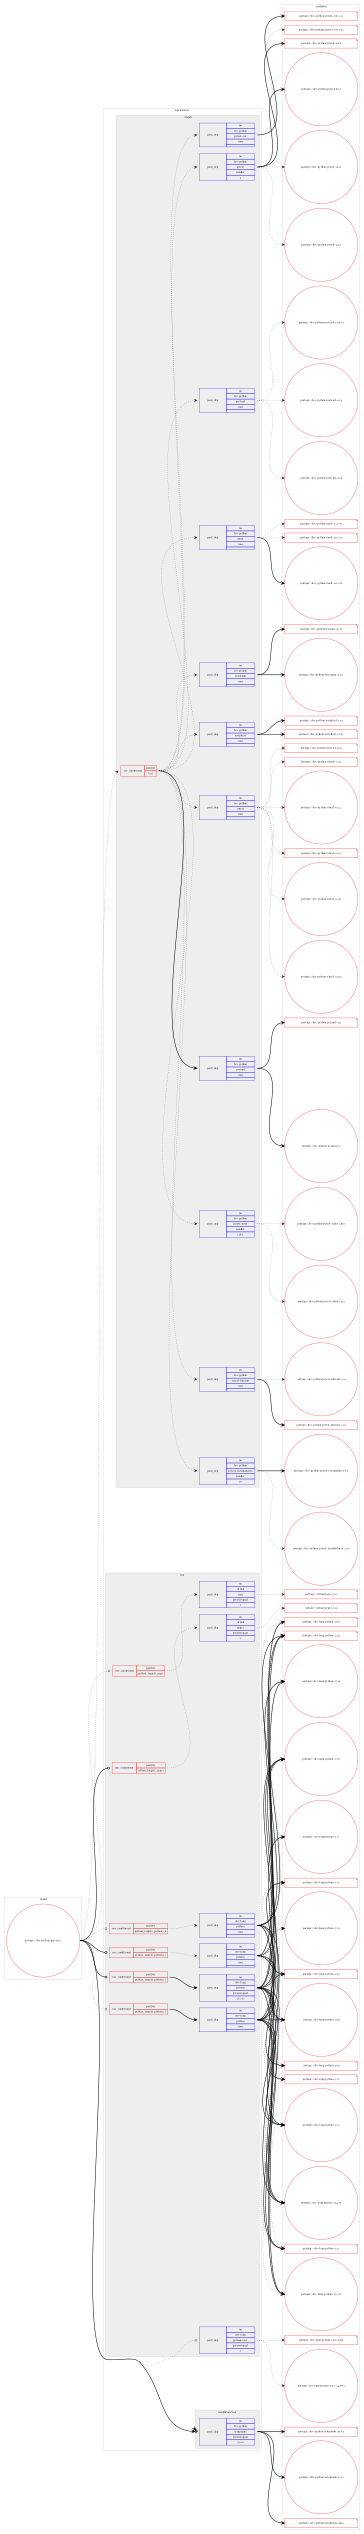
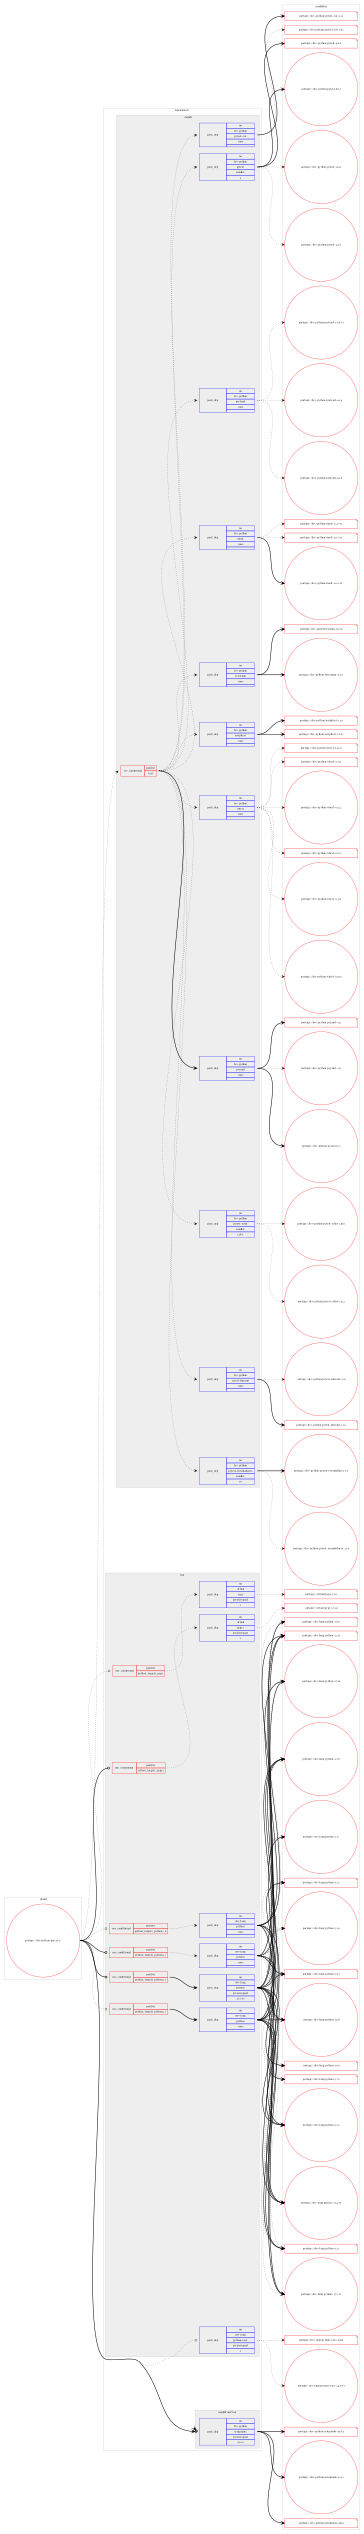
  digraph {
    compound=true
    concentrate=true
    fontname="Playfair Display"
    fontsize=10
    newrank=true
    rankdir=LR
    ranksep=1.5
    node [color=red fontname="Playfair Display" fontsize=10 shape=circle]
    edge [arrowhead=vee fontname="Playfair Display" headport=w style=dotted tailport=e weight=100]
    n1 [label="portage://dev-python/pip-19.3.1" width=4]
    n2 [color=blue label=<<TABLE BORDER="0" CELLBORDER="1" CELLSPACING="0" CELLPADDING="4" WIDTH="220"><TR><TD ROWSPAN="6" CELLPADDING="30">pack_dep</TD></TR><TR><TD WIDTH="110">no</TD></TR><TR><TD>dev-python</TD></TR><TR><TD>freezegun</TD></TR><TR><TD>none</TD></TR><TR><TD></TD></TR></TABLE>> shape=none]
    n3 [color=blue label=<<TABLE BORDER="0" CELLBORDER="1" CELLSPACING="0" CELLPADDING="4" WIDTH="220"><TR><TD ROWSPAN="6" CELLPADDING="30">pack_dep</TD></TR><TR><TD WIDTH="110">no</TD></TR><TR><TD>dev-python</TD></TR><TR><TD>mock</TD></TR><TR><TD>none</TD></TR><TR><TD></TD></TR></TABLE>> shape=none]
    n4 [color=blue label=<<TABLE BORDER="0" CELLBORDER="1" CELLSPACING="0" CELLPADDING="4" WIDTH="220"><TR><TD ROWSPAN="6" CELLPADDING="30">pack_dep</TD></TR><TR><TD WIDTH="110">no</TD></TR><TR><TD>dev-python</TD></TR><TR><TD>pretend</TD></TR><TR><TD>none</TD></TR><TR><TD></TD></TR></TABLE>> shape=none]
    n5 [color=blue label=<<TABLE BORDER="0" CELLBORDER="1" CELLSPACING="0" CELLPADDING="4" WIDTH="220"><TR><TD ROWSPAN="6" CELLPADDING="30">pack_dep</TD></TR><TR><TD WIDTH="110">no</TD></TR><TR><TD>dev-python</TD></TR><TR><TD>pytest</TD></TR><TR><TD>smaller</TD></TR><TR><TD>4</TD></TR></TABLE>> shape=none]
    n6 [color=blue label=<<TABLE BORDER="0" CELLBORDER="1" CELLSPACING="0" CELLPADDING="4" WIDTH="220"><TR><TD ROWSPAN="6" CELLPADDING="30">pack_dep</TD></TR><TR><TD WIDTH="110">no</TD></TR><TR><TD>dev-python</TD></TR><TR><TD>pytest-cov</TD></TR><TR><TD>none</TD></TR><TR><TD></TD></TR></TABLE>> shape=none]
    n7 [color=blue label=<<TABLE BORDER="0" CELLBORDER="1" CELLSPACING="0" CELLPADDING="4" WIDTH="220"><TR><TD ROWSPAN="6" CELLPADDING="30">pack_dep</TD></TR><TR><TD WIDTH="110">no</TD></TR><TR><TD>dev-python</TD></TR><TR><TD>pytest-rerunfailures</TD></TR><TR><TD>smaller</TD></TR><TR><TD>7.0</TD></TR></TABLE>> shape=none]
    n8 [color=blue label=<<TABLE BORDER="0" CELLBORDER="1" CELLSPACING="0" CELLPADDING="4" WIDTH="220"><TR><TD ROWSPAN="6" CELLPADDING="30">pack_dep</TD></TR><TR><TD WIDTH="110">no</TD></TR><TR><TD>dev-python</TD></TR><TR><TD>pytest-timeout</TD></TR><TR><TD>none</TD></TR><TR><TD></TD></TR></TABLE>> shape=none]
    n9 [color=blue label=<<TABLE BORDER="0" CELLBORDER="1" CELLSPACING="0" CELLPADDING="4" WIDTH="220"><TR><TD ROWSPAN="6" CELLPADDING="30">pack_dep</TD></TR><TR><TD WIDTH="110">no</TD></TR><TR><TD>dev-python</TD></TR><TR><TD>pytest-xdist</TD></TR><TR><TD>smaller</TD></TR><TR><TD>1.28.0</TD></TR></TABLE>> shape=none]
    n10 [color=blue label=<<TABLE BORDER="0" CELLBORDER="1" CELLSPACING="0" CELLPADDING="4" WIDTH="220"><TR><TD ROWSPAN="6" CELLPADDING="30">pack_dep</TD></TR><TR><TD WIDTH="110">no</TD></TR><TR><TD>dev-python</TD></TR><TR><TD>pyyaml</TD></TR><TR><TD>none</TD></TR><TR><TD></TD></TR></TABLE>> shape=none]
    n11 [color=blue label=<<TABLE BORDER="0" CELLBORDER="1" CELLSPACING="0" CELLPADDING="4" WIDTH="220"><TR><TD ROWSPAN="6" CELLPADDING="30">pack_dep</TD></TR><TR><TD WIDTH="110">no</TD></TR><TR><TD>dev-python</TD></TR><TR><TD>wheel</TD></TR><TR><TD>none</TD></TR><TR><TD></TD></TR></TABLE>> shape=none]
    n12 [color=blue label=<<TABLE BORDER="0" CELLBORDER="1" CELLSPACING="0" CELLPADDING="4" WIDTH="220"><TR><TD ROWSPAN="6" CELLPADDING="30">pack_dep</TD></TR><TR><TD WIDTH="110">no</TD></TR><TR><TD>dev-python</TD></TR><TR><TD>scripttest</TD></TR><TR><TD>none</TD></TR><TR><TD></TD></TR></TABLE>> shape=none]
    n13 [label=<<TABLE BORDER="0" CELLBORDER="1" CELLSPACING="0" CELLPADDING="4"><TR><TD ROWSPAN="3" CELLPADDING="10">use_conditional</TD></TR><TR><TD>positive</TD></TR><TR><TD>test</TD></TR></TABLE>> shape=none]
    n14 [color=blue label=<<TABLE BORDER="0" CELLBORDER="1" CELLSPACING="0" CELLPADDING="4" WIDTH="220"><TR><TD ROWSPAN="6" CELLPADDING="30">pack_dep</TD></TR><TR><TD WIDTH="110">no</TD></TR><TR><TD>dev-python</TD></TR><TR><TD>setuptools</TD></TR><TR><TD>greaterequal</TD></TR><TR><TD>39.2.0</TD></TR></TABLE>> shape=none]
    n15 [color=blue label=<<TABLE BORDER="0" CELLBORDER="1" CELLSPACING="0" CELLPADDING="4" WIDTH="220"><TR><TD ROWSPAN="6" CELLPADDING="30">pack_dep</TD></TR><TR><TD WIDTH="110">no</TD></TR><TR><TD>virtual</TD></TR><TR><TD>pypy</TD></TR><TR><TD>greaterequal</TD></TR><TR><TD>5</TD></TR></TABLE>> shape=none]
    n16 [label=<<TABLE BORDER="0" CELLBORDER="1" CELLSPACING="0" CELLPADDING="4"><TR><TD ROWSPAN="3" CELLPADDING="10">use_conditional</TD></TR><TR><TD>positive</TD></TR><TR><TD>python_targets_pypy</TD></TR></TABLE>> shape=none]
    n17 [color=blue label=<<TABLE BORDER="0" CELLBORDER="1" CELLSPACING="0" CELLPADDING="4" WIDTH="220"><TR><TD ROWSPAN="6" CELLPADDING="30">pack_dep</TD></TR><TR><TD WIDTH="110">no</TD></TR><TR><TD>virtual</TD></TR><TR><TD>pypy3</TD></TR><TR><TD>greaterequal</TD></TR><TR><TD>5</TD></TR></TABLE>> shape=none]
    n18 [label=<<TABLE BORDER="0" CELLBORDER="1" CELLSPACING="0" CELLPADDING="4"><TR><TD ROWSPAN="3" CELLPADDING="10">use_conditional</TD></TR><TR><TD>positive</TD></TR><TR><TD>python_targets_pypy3</TD></TR></TABLE>> shape=none]
    n19 [color=blue label=<<TABLE BORDER="0" CELLBORDER="1" CELLSPACING="0" CELLPADDING="4" WIDTH="220"><TR><TD ROWSPAN="6" CELLPADDING="30">pack_dep</TD></TR><TR><TD WIDTH="110">no</TD></TR><TR><TD>dev-lang</TD></TR><TR><TD>python</TD></TR><TR><TD>greaterequal</TD></TR><TR><TD>2.7.5-r2</TD></TR></TABLE>> shape=none]
    n20 [label=<<TABLE BORDER="0" CELLBORDER="1" CELLSPACING="0" CELLPADDING="4"><TR><TD ROWSPAN="3" CELLPADDING="10">use_conditional</TD></TR><TR><TD>positive</TD></TR><TR><TD>python_targets_python2_7</TD></TR></TABLE>> shape=none]
    n21 [color=blue label=<<TABLE BORDER="0" CELLBORDER="1" CELLSPACING="0" CELLPADDING="4" WIDTH="220"><TR><TD ROWSPAN="6" CELLPADDING="30">pack_dep</TD></TR><TR><TD WIDTH="110">no</TD></TR><TR><TD>dev-lang</TD></TR><TR><TD>python</TD></TR><TR><TD>none</TD></TR><TR><TD></TD></TR></TABLE>> shape=none]
    n22 [label=<<TABLE BORDER="0" CELLBORDER="1" CELLSPACING="0" CELLPADDING="4"><TR><TD ROWSPAN="3" CELLPADDING="10">use_conditional</TD></TR><TR><TD>positive</TD></TR><TR><TD>python_targets_python3_5</TD></TR></TABLE>> shape=none]
    n23 [color=blue label=<<TABLE BORDER="0" CELLBORDER="1" CELLSPACING="0" CELLPADDING="4" WIDTH="220"><TR><TD ROWSPAN="6" CELLPADDING="30">pack_dep</TD></TR><TR><TD WIDTH="110">no</TD></TR><TR><TD>dev-lang</TD></TR><TR><TD>python</TD></TR><TR><TD>none</TD></TR><TR><TD></TD></TR></TABLE>> shape=none]
    n24 [label=<<TABLE BORDER="0" CELLBORDER="1" CELLSPACING="0" CELLPADDING="4"><TR><TD ROWSPAN="3" CELLPADDING="10">use_conditional</TD></TR><TR><TD>positive</TD></TR><TR><TD>python_targets_python3_6</TD></TR></TABLE>> shape=none]
    n25 [color=blue label=<<TABLE BORDER="0" CELLBORDER="1" CELLSPACING="0" CELLPADDING="4" WIDTH="220"><TR><TD ROWSPAN="6" CELLPADDING="30">pack_dep</TD></TR><TR><TD WIDTH="110">no</TD></TR><TR><TD>dev-lang</TD></TR><TR><TD>python</TD></TR><TR><TD>none</TD></TR><TR><TD></TD></TR></TABLE>> shape=none]
    n26 [label=<<TABLE BORDER="0" CELLBORDER="1" CELLSPACING="0" CELLPADDING="4"><TR><TD ROWSPAN="3" CELLPADDING="10">use_conditional</TD></TR><TR><TD>positive</TD></TR><TR><TD>python_targets_python3_7</TD></TR></TABLE>> shape=none]
    n27 [color=blue label=<<TABLE BORDER="0" CELLBORDER="1" CELLSPACING="0" CELLPADDING="4" WIDTH="220"><TR><TD ROWSPAN="6" CELLPADDING="30">pack_dep</TD></TR><TR><TD WIDTH="110">no</TD></TR><TR><TD>dev-lang</TD></TR><TR><TD>python-exec</TD></TR><TR><TD>greaterequal</TD></TR><TR><TD>2</TD></TR></TABLE>> shape=none]
    n28 [label="portage://dev-pack/freezegun-0.3.10" shape=note width=4]
    n29 [label="portage://dev-python/freezegun-0.3.11" width=4]
    n30 [label="portage://dev-python/mock-1.0.1-r2" width=4]
    n31 [label="portage://dev-python/mock-1.3.0-r2" shape=note width=4]
    n32 [label="portage://dev-python/mock-3.0.5-r1" shape=note width=4]
    n33 [label="portage://dev-python/pretend-1.0.8" width=4]
    n34 [label="portage://dev-python/pretend-1.0.8-r1" width=4]
    n35 [label="portage://dev-python/pretend-1.0.9" width=4]
    n36 [label="portage://dev-python/pytest-3.10.1" width=4]
    n37 [label="portage://dev-python/pytest-4.5.0" width=4]
    n38 [label="portage://dev-python/pytest-4.6.6" shape=note width=4]
    n39 [label="portage://dev-python/pytest-8.0.1" width=4]
    n40 [label="portage://dev-python/pytest-cov-2.3.1" shape=note width=4]
    n41 [label="portage://dev-portage/pytest-cov-2.6.1" shape=note width=4]
    n42 [label="portage://dev-python/pytest-rerunfailures-2.1.0" width=4]
    n43 [label="portage://dev-python/pytest-rerunfailures-7.0" width=4]
    n44 [label="portage://dev-python/pytest-timeout-1.2.0" shape=note width=4]
    n45 [label="portage://dev-python/pytest-timeout-1.2.1" width=4]
    n46 [label="portage://dev-python/pytest-xdist-1.23.2" width=4]
    n47 [label="portage://dev-python/pytest-xdist-1.28.0" width=4]
    n48 [label="portage://dev-python/pyyaml-3.12" shape=note width=4]
+   n49 [label="portage://dev-python/pyyaml-3.13" width=4]
    n50 [label="portage://dev-python/pyyaml-5.1" width=4]
    n51 [label="portage://dev-python/scripttest-1.2-r1" shape=note width=4]
    n52 [label="portage://dev-python/scripttest-1.3.0" shape=note width=4]
    n53 [label="portage://dev-python/wheel-0.29.0" width=4]
    n54 [label="portage://dev-python/wheel-0.30.0" shape=note width=4]
    n55 [label="portage://dev-python/wheel-0.31.1" shape=note width=4]
    n56 [label="portage://dev-python/wheel-0.32.2" width=4]
    n57 [label="portage://dev-python/wheel-0.32.3" shape=note width=4]
    n58 [label="portage://dev-python/wheel-0.33.1" width=4]
    n59 [label="portage://dev-python/setuptools-40.6.3" shape=note width=4]
    n60 [label="portage://dev-python/setuptools-41.5.1" width=4]
    n61 [label="portage://dev-python/setuptools-9999" shape=note width=4]
    n62 [label="portage://virtual/pypy-7.2.0" shape=note width=4]
    n63 [label="portage://virtual/pypy3-7.2.0" shape=note width=4]
    n64 [label="portage://dev-lang/python-2.7.15" shape=note width=4]
    n65 [label="portage://dev-lang/python-2.7.16" width=4]
    n66 [label="portage://dev-lang/python-2.7.17" width=4]
    n67 [label="portage://dev-lang/python-3.5.5" width=4]
    n68 [label="portage://dev-lang/python-3.5.7" shape=note width=4]
    n69 [label="portage://dev-lang/python-3.5.9" width=4]
    n70 [label="portage://dev-lang/python-3.6.5" shape=note width=4]
    n71 [label="portage://dev-lang/python-3.6.8" width=4]
    n72 [label="portage://dev-lang/python-3.6.9" shape=note width=4]
    n73 [label="portage://dev-lang/python-3.7.2" shape=note width=4]
    n74 [label="portage://dev-lang/python-3.7.3" width=4]
    n75 [label="portage://dev-lang/python-3.7.4-r1" width=4]
    n76 [label="portage://dev-lang/python-3.7.5" shape=note width=4]
    n77 [label="portage://dev-lang/python-3.7.5-r1" width=4]
    n78 [label="portage://dev-lang/python-3.8.0" shape=note width=4]
    n79 [label="portage://dev-lang/python-exec-2.4.6-r1" width=4]
    n80 [label="portage://dev-lang/python-exec-9999" shape=note width=4]
    subgraph cluster_1 {
      color=gray
      label=<<i>ebuild</i>>
      rank=same
      n1
    }
    subgraph cluster_2 {
      color=gray
      label=<<i>dependencies</i>>
      subgraph cluster_3 {
        color=gray
        fillcolor="#eeeeee"
        label=<<i>compile</i>>
        style=filled
        subgraph sub_4 {
          color=gray
          fillcolor="#eeeeee"
          label=<<i>compile</i>>
          style=filled
          n13
          subgraph sub_5 {
            color=gray
            fillcolor="#eeeeee"
            label=<<i>compile</i>>
            style=filled
            n2
          }
          subgraph sub_6 {
            color=gray
            fillcolor="#eeeeee"
            label=<<i>compile</i>>
            style=filled
            n3
          }
          subgraph sub_7 {
            color=gray
            fillcolor="#eeeeee"
            label=<<i>compile</i>>
            style=filled
            n4
          }
          subgraph sub_8 {
            color=gray
            fillcolor="#eeeeee"
            label=<<i>compile</i>>
            style=filled
            n5
          }
          subgraph sub_9 {
            color=gray
            fillcolor="#eeeeee"
            label=<<i>compile</i>>
            style=filled
            n6
          }
          subgraph sub_10 {
            color=gray
            fillcolor="#eeeeee"
            label=<<i>compile</i>>
            style=filled
            n7
          }
          subgraph sub_11 {
            color=gray
            fillcolor="#eeeeee"
            label=<<i>compile</i>>
            style=filled
            n8
          }
          subgraph sub_12 {
            color=gray
            fillcolor="#eeeeee"
            label=<<i>compile</i>>
            style=filled
            n9
          }
          subgraph sub_13 {
            color=gray
            fillcolor="#eeeeee"
            label=<<i>compile</i>>
            style=filled
            n10
          }
          subgraph sub_14 {
            color=gray
            fillcolor="#eeeeee"
            label=<<i>compile</i>>
            style=filled
            n11
          }
          subgraph sub_15 {
            color=gray
            fillcolor="#eeeeee"
            label=<<i>compile</i>>
            style=filled
            n12
          }
        }
      }
      subgraph cluster_16 {
        color=gray
        fillcolor="#eeeeee"
        label=<<i>compile and run</i>>
        style=filled
        subgraph sub_17 {
          color=gray
          fillcolor="#eeeeee"
          label=<<i>compile and run</i>>
          style=filled
          n14
        }
      }
      subgraph cluster_18 {
        color=gray
        fillcolor="#eeeeee"
        label=<<i>run</i>>
        style=filled
        subgraph sub_19 {
          color=gray
          fillcolor="#eeeeee"
          label=<<i>run</i>>
          style=filled
          n16
          subgraph sub_20 {
            color=gray
            fillcolor="#eeeeee"
            label=<<i>run</i>>
            style=filled
            n15
          }
        }
        subgraph sub_21 {
          color=gray
          fillcolor="#eeeeee"
          label=<<i>run</i>>
          style=filled
          n18
          subgraph sub_22 {
            color=gray
            fillcolor="#eeeeee"
            label=<<i>run</i>>
            style=filled
            n17
          }
        }
        subgraph sub_23 {
          color=gray
          fillcolor="#eeeeee"
          label=<<i>run</i>>
          style=filled
          n20
          subgraph sub_24 {
            color=gray
            fillcolor="#eeeeee"
            label=<<i>run</i>>
            style=filled
            n19
          }
        }
        subgraph sub_25 {
          color=gray
          fillcolor="#eeeeee"
          label=<<i>run</i>>
          style=filled
          n22
          subgraph sub_26 {
            color=gray
            fillcolor="#eeeeee"
            label=<<i>run</i>>
            style=filled
            n21
          }
        }
        subgraph sub_27 {
          color=gray
          fillcolor="#eeeeee"
          label=<<i>run</i>>
          style=filled
          n24
          subgraph sub_28 {
            color=gray
            fillcolor="#eeeeee"
            label=<<i>run</i>>
            style=filled
            n23
          }
        }
        subgraph sub_29 {
          color=gray
          fillcolor="#eeeeee"
          label=<<i>run</i>>
          style=filled
          n26
          subgraph sub_30 {
            color=gray
            fillcolor="#eeeeee"
            label=<<i>run</i>>
            style=filled
            n25
          }
        }
        subgraph sub_31 {
          color=gray
          fillcolor="#eeeeee"
          label=<<i>run</i>>
          style=filled
          n27
        }
      }
    }
    subgraph cluster_32 {
      color=gray
      label=<<i>candidates</i>>
      rank=same
      subgraph sub_33 {
        color=black
        label=<<i>candidates</i>>
        nodesep=1
        rank=same
        n28
        n29
      }
      subgraph sub_34 {
        color=black
        label=<<i>candidates</i>>
        nodesep=1
        rank=same
        n30
        n31
        n32
      }
      subgraph sub_35 {
        color=black
        label=<<i>candidates</i>>
        nodesep=1
        rank=same
        n33
        n34
        n35
      }
      subgraph sub_36 {
        color=black
        label=<<i>candidates</i>>
        nodesep=1
        rank=same
        n36
        n37
        n38
        n39
      }
      subgraph sub_37 {
        color=black
        label=<<i>candidates</i>>
        nodesep=1
        rank=same
        n40
        n41
      }
      subgraph sub_38 {
        color=black
        label=<<i>candidates</i>>
        nodesep=1
        rank=same
        n42
        n43
      }
      subgraph sub_39 {
        color=black
        label=<<i>candidates</i>>
        nodesep=1
        rank=same
        n44
        n45
      }
      subgraph sub_40 {
        color=black
        label=<<i>candidates</i>>
        nodesep=1
        rank=same
        n46
        n47
      }
      subgraph sub_41 {
        color=black
        label=<<i>candidates</i>>
        nodesep=1
        rank=same
        n48
+       n49
        n50
      }
      subgraph sub_42 {
        color=black
        label=<<i>candidates</i>>
        nodesep=1
        rank=same
        n51
        n52
      }
      subgraph sub_43 {
        color=black
        label=<<i>candidates</i>>
        nodesep=1
        rank=same
        n53
        n54
        n55
        n56
        n57
        n58
      }
      subgraph sub_44 {
        color=black
        label=<<i>candidates</i>>
        nodesep=1
        rank=same
        n59
        n60
        n61
      }
      subgraph sub_45 {
        color=black
        label=<<i>candidates</i>>
        nodesep=1
        rank=same
        n62
      }
      subgraph sub_46 {
        color=black
        label=<<i>candidates</i>>
        nodesep=1
        rank=same
        n63
      }
      subgraph sub_47 {
        color=black
        label=<<i>candidates</i>>
        nodesep=1
        rank=same
        n64
        n65
        n66
        n67
        n68
        n69
        n70
        n71
        n72
        n73
        n74
        n75
        n76
        n77
        n78
      }
      subgraph sub_48 {
        color=black
        label=<<i>candidates</i>>
        nodesep=1
        rank=same
        n64
        n65
        n66
        n67
        n68
        n69
        n70
        n71
        n72
        n73
        n74
        n75
        n76
        n77
        n78
      }
      subgraph sub_49 {
        color=black
        label=<<i>candidates</i>>
        nodesep=1
        rank=same
        n64
        n65
        n66
        n67
        n68
        n69
        n70
        n71
        n72
        n73
        n74
        n75
        n76
        n77
        n78
      }
      subgraph sub_50 {
        color=black
        label=<<i>candidates</i>>
        nodesep=1
        rank=same
        n64
        n65
        n66
        n67
        n68
        n69
        n70
        n71
        n72
        n73
        n74
        n75
        n76
        n77
        n78
      }
      subgraph sub_51 {
        color=black
        label=<<i>candidates</i>>
        nodesep=1
        rank=same
        n79
        n80
      }
    }
    n1 -> n13 [weight=20]
    n1 -> n14 [arrowhead=odotvee style=bold weight=20]
    n1 -> n16 [arrowhead=odot weight=20]
    n1 -> n18 [arrowhead=odot style=bold weight=20]
    n1 -> n20 [arrowhead=odot style=bold weight=20]
    n1 -> n22 [arrowhead=odot weight=20]
    n1 -> n24 [arrowhead=odot weight=20]
    n1 -> n26 [arrowhead=odot style=bold weight=20]
    n1 -> n27 [arrowhead=odot weight=20]
    n2 -> n28 [style=bold]
    n2 -> n29 [style=bold]
    n3 -> n30 [style=bold]
    n3 -> n31
    n3 -> n32
    n4 -> n33
    n4 -> n34
    n4 -> n35
    n5 -> n36
    n5 -> n37
    n5 -> n38 [style=bold]
    n5 -> n39 [style=bold]
    n6 -> n40 [style=bold]
    n6 -> n41
    n7 -> n42
    n7 -> n43 [style=bold]
    n8 -> n44 [style=bold]
    n8 -> n45
    n9 -> n46
    n9 -> n47
    n10 -> n48 [style=bold]
+   n10 -> n49
    n10 -> n50 [style=bold]
    n11 -> n53
    n11 -> n54
    n11 -> n55
    n11 -> n56
    n11 -> n57
    n11 -> n58
    n12 -> n51 [style=bold]
    n12 -> n52 [style=bold]
    n13 -> n2 [weight=20]
    n13 -> n3 [weight=20]
    n13 -> n4 [weight=20]
    n13 -> n5 [weight=20]
    n13 -> n6 [weight=20]
    n13 -> n7 [weight=20]
    n13 -> n8 [weight=20]
    n13 -> n9 [weight=20]
    n13 -> n10 [style=bold weight=20]
    n13 -> n11 [weight=20]
    n13 -> n12 [weight=20]
    n14 -> n59 [style=bold]
    n14 -> n60 [style=bold]
    n14 -> n61 [style=bold]
    n15 -> n62
    n16 -> n15 [weight=20]
    n17 -> n63
    n18 -> n17 [weight=20]
    n19 -> n64
    n19 -> n65 [style=bold]
    n19 -> n66 [style=bold]
    n19 -> n67
    n19 -> n68 [style=bold]
    n19 -> n69
    n19 -> n70
    n19 -> n71 [style=bold]
    n19 -> n72
    n19 -> n73 [style=bold]
    n19 -> n74 [style=bold]
    n19 -> n75 [style=bold]
    n19 -> n76 [style=bold]
    n19 -> n77 [style=bold]
    n19 -> n78 [style=bold]
    n20 -> n19 [style=bold weight=20]
    n21 -> n64 [style=bold]
    n21 -> n65
    n21 -> n66 [style=bold]
    n21 -> n67 [style=bold]
    n21 -> n68
    n21 -> n69
    n21 -> n70 [style=bold]
    n21 -> n71 [style=bold]
    n21 -> n72
    n21 -> n73
    n21 -> n74 [style=bold]
    n21 -> n75 [style=bold]
    n21 -> n76 [style=bold]
    n21 -> n77
    n21 -> n78
    n22 -> n21 [style=bold weight=20]
    n23 -> n64 [style=bold]
    n23 -> n65 [style=bold]
    n23 -> n66
    n23 -> n67
    n23 -> n68
    n23 -> n69
    n23 -> n70
    n23 -> n71
    n23 -> n72
    n23 -> n73
    n23 -> n74 [style=bold]
    n23 -> n75 [style=bold]
    n23 -> n76
    n23 -> n77 [style=bold]
    n23 -> n78
    n24 -> n23 [weight=20]
    n25 -> n64 [style=bold]
    n25 -> n65
    n25 -> n66 [style=bold]
    n25 -> n67
    n25 -> n68
    n25 -> n69
    n25 -> n70 [style=bold]
    n25 -> n71
    n25 -> n72 [style=bold]
    n25 -> n73
    n25 -> n74
    n25 -> n75
    n25 -> n76
    n25 -> n77
    n25 -> n78
    n26 -> n25 [weight=20]
    n27 -> n79
    n27 -> n80
  }
